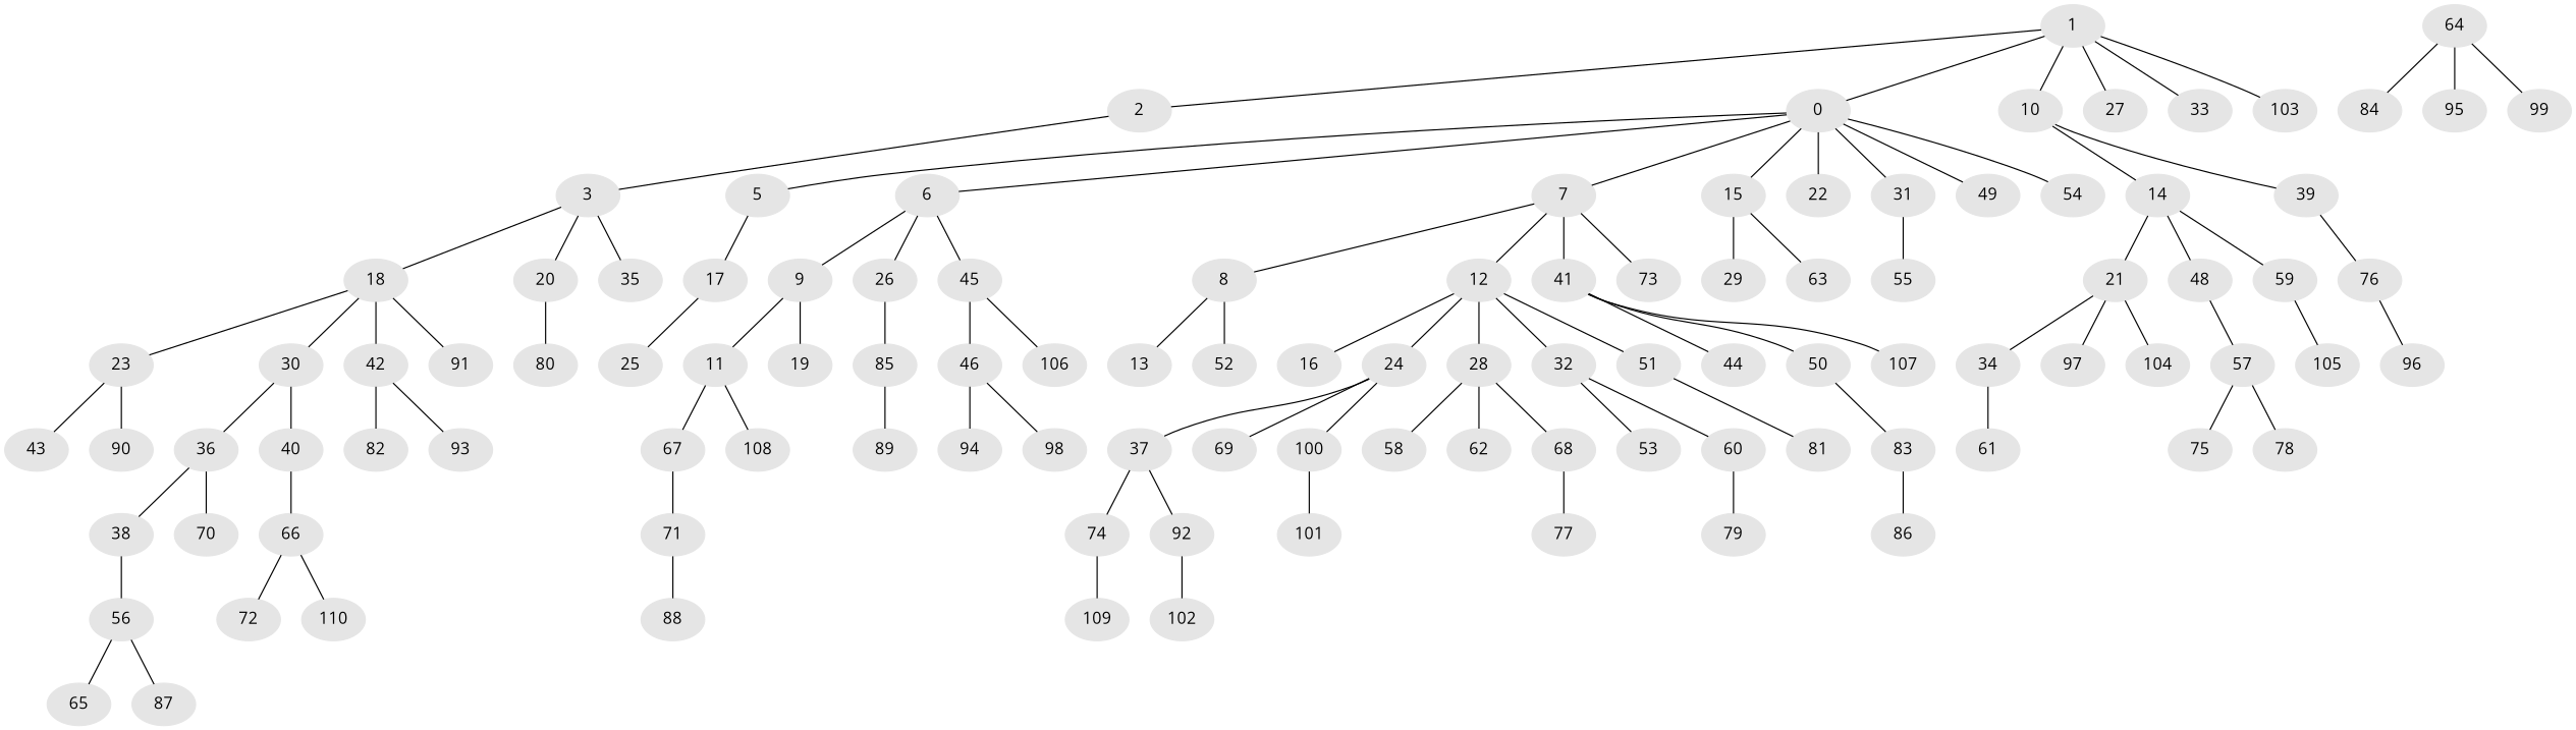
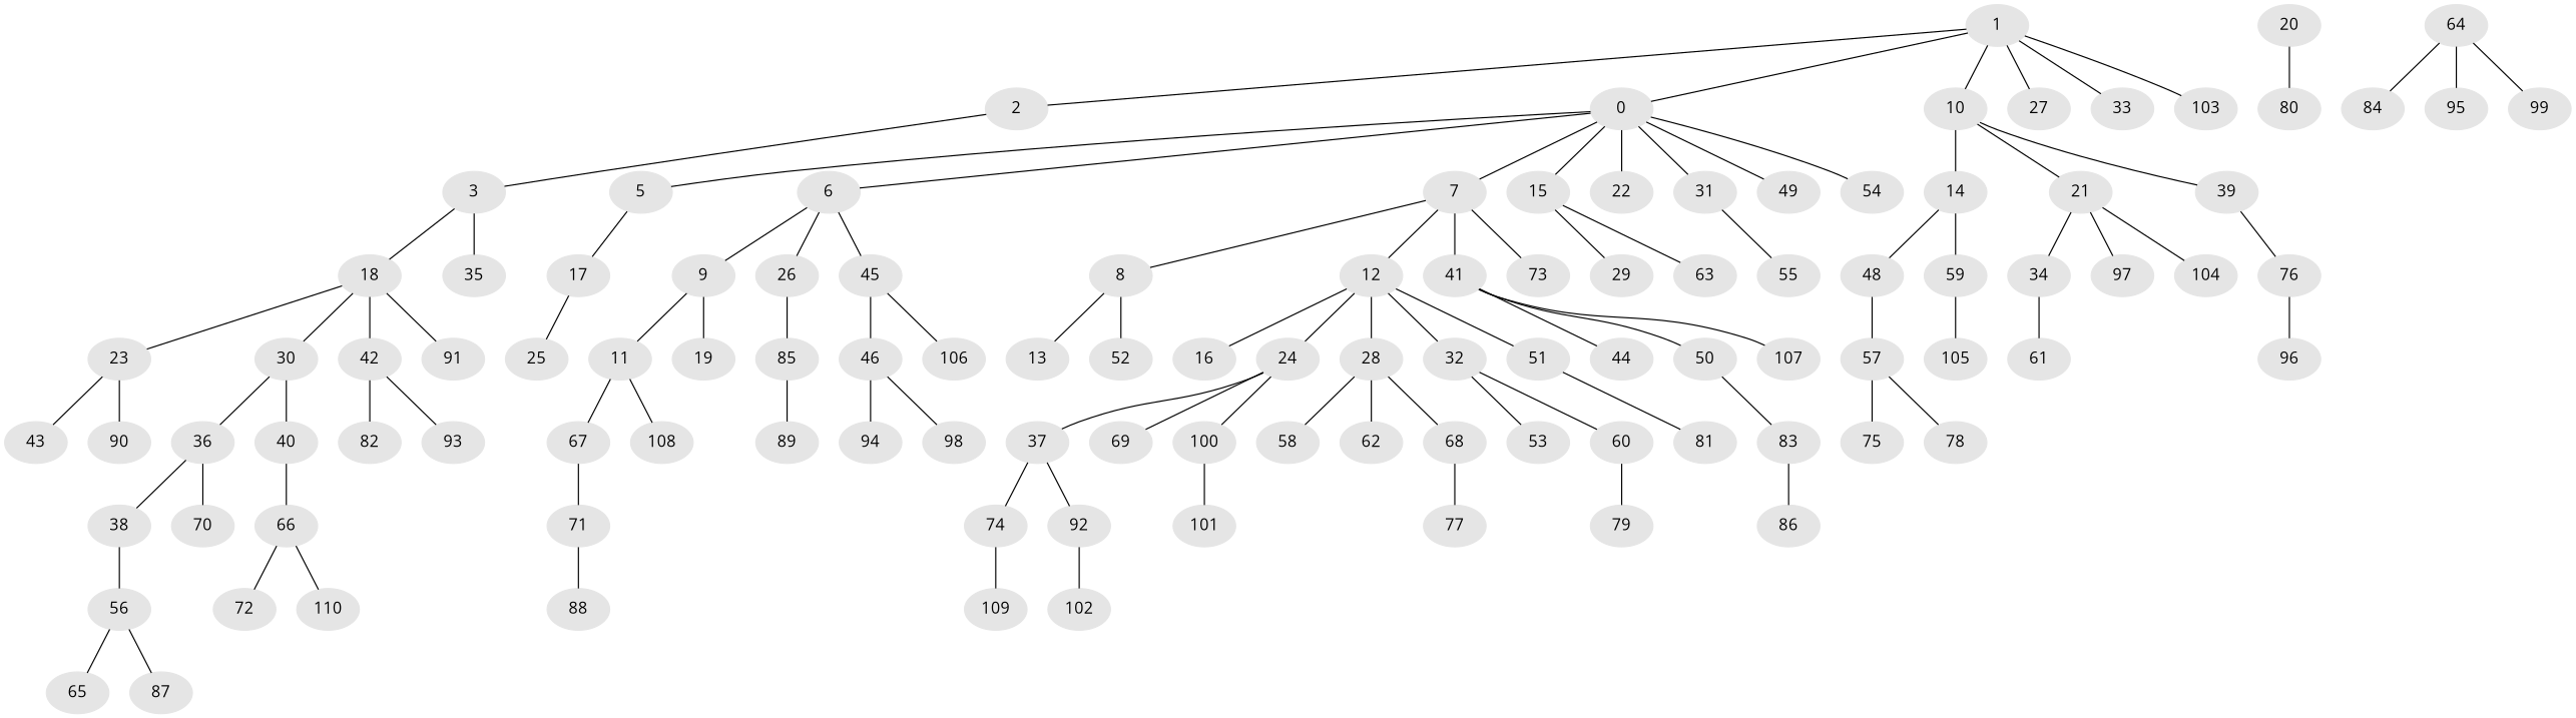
  graph {
    fontname="Open Sans"
    node [color=gray90 fontname="Open Sans" style=filled]
    edge [fontname="Open Sans"]
    1
    2
    n3 [label=0]
    10
    27
    33
    103
    3
    5
    6
    7
    15
    22
    31
    49
    54
    14
    21
    39
    18
    20
    35
    23
    30
    42
    91
    80
    17
    9
    26
    45
    8
    12
    41
    73
    29
    63
    55
    25
    11
    19
    85
    46
    106
    13
    52
    16
    24
    28
    32
    51
    44
    50
    107
    67
    108
    48
    59
    34
    97
    104
    76
    71
    37
    69
    100
    58
    62
    68
    53
    60
    81
    57
    105
    43
    90
    36
    40
    82
    93
    61
    74
    92
    101
    89
    77
    38
    70
    66
    79
    56
    109
    102
    65
    87
    96
    72
    110
    83
    94
    98
    64
    84
    95
    99
    75
    78
    86
    88
    1 -- 2
    1 -- n3
    1 -- 10
    1 -- 27
    1 -- 33
    1 -- 103
    2 -- 3
    n3 -- 5
    n3 -- 6
    n3 -- 7
    n3 -- 15
    n3 -- 22
    n3 -- 31
    n3 -- 49
    n3 -- 54
    10 -- 14
-   14 -- 21
+   10 -- 21
    10 -- 39
    3 -- 18
-   3 -- 20
    3 -- 35
    5 -- 17
    6 -- 9
    6 -- 26
    6 -- 45
    7 -- 8
    7 -- 12
    7 -- 41
    7 -- 73
    15 -- 29
    15 -- 63
    31 -- 55
    14 -- 48
    14 -- 59
    21 -- 34
    21 -- 97
    21 -- 104
    39 -- 76
    18 -- 23
    18 -- 30
    18 -- 42
    18 -- 91
    20 -- 80
    23 -- 43
    23 -- 90
    30 -- 36
    30 -- 40
    42 -- 82
    42 -- 93
    17 -- 25
    9 -- 11
    9 -- 19
    26 -- 85
    45 -- 46
    45 -- 106
    8 -- 13
    8 -- 52
    12 -- 16
    12 -- 24
    12 -- 28
    12 -- 32
    12 -- 51
    41 -- 44
    41 -- 50
    41 -- 107
    11 -- 67
    11 -- 108
    85 -- 89
    46 -- 94
    46 -- 98
    24 -- 37
    24 -- 69
    24 -- 100
    28 -- 58
    28 -- 62
    28 -- 68
    32 -- 53
    32 -- 60
    51 -- 81
    50 -- 83
    67 -- 71
    48 -- 57
    59 -- 105
    34 -- 61
    76 -- 96
    71 -- 88
    37 -- 74
    37 -- 92
    100 -- 101
    68 -- 77
    60 -- 79
    57 -- 75
    57 -- 78
    36 -- 38
    36 -- 70
    40 -- 66
    74 -- 109
    92 -- 102
    38 -- 56
    66 -- 72
    66 -- 110
    56 -- 65
    56 -- 87
    83 -- 86
    64 -- 84
    64 -- 95
    64 -- 99
  }
